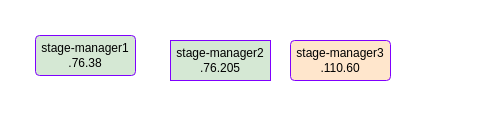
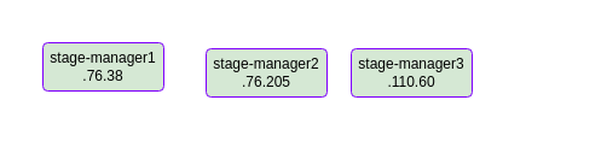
  <mxCell id="0" />
  <mxCell id="1" parent="0" />
  <mxCell id="2" value="&lt;b&gt;staging&lt;br&gt;cluster&lt;/b&gt;" style="shape=ext;margin=3;double=0;whiteSpace=wrap;html=1;align=right;fillColor=none;rounded=1;strokeColor=#FFFFFF;strokeWidth=1;spacingRight=5;fontColor=#FFFFFF;" vertex="1" parent="1"><mxGeometry x="20" y="20" width="460" height="80" as="geometry" /></mxCell>
  <mxCell id="3" value="stage-manager1&lt;br&gt;.76.38" style="rounded=1;arcSize=10;whiteSpace=wrap;html=1;align=center;fillColor=#d5e8d4;strokeColor=#7F00FF;" vertex="1" parent="1"><mxGeometry x="35" y="35" width="100" height="40" as="geometry" /></mxCell>
- <mxCell id="4" value="stage-manager2&lt;br&gt;.76.205" style="arcSize=10;whiteSpace=wrap;html=1;align=center;fillColor=#d5e8d4;strokeColor=#7F00FF;rounded=0;" vertex="1" parent="1"><mxGeometry x="170" y="40" width="100" height="40" as="geometry" /></mxCell>
- <mxCell id="5" value="stage-manager3&lt;br&gt;.110.60" style="rounded=1;arcSize=10;whiteSpace=wrap;html=1;align=center;fillColor=#ffe6cc;strokeColor=#7F00FF;" vertex="1" parent="1"><mxGeometry x="290" y="40" width="100" height="40" as="geometry" /></mxCell>
+ <mxCell id="4" value="stage-manager2&lt;br&gt;.76.205" style="rounded=1;arcSize=10;whiteSpace=wrap;html=1;align=center;fillColor=#d5e8d4;strokeColor=#7F00FF;" vertex="1" parent="1"><mxGeometry x="170" y="40" width="100" height="40" as="geometry" /></mxCell>
+ <mxCell id="5" value="stage-manager3&lt;br&gt;.110.60" style="rounded=1;arcSize=10;whiteSpace=wrap;html=1;align=center;fillColor=#d5e8d4;strokeColor=#7F00FF;" vertex="1" parent="1"><mxGeometry x="290" y="40" width="100" height="40" as="geometry" /></mxCell>
